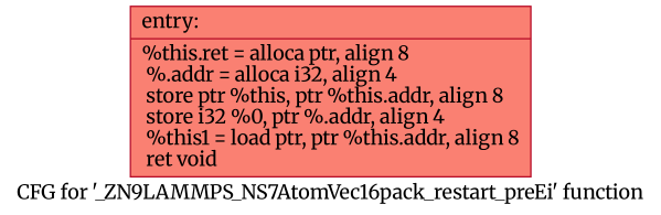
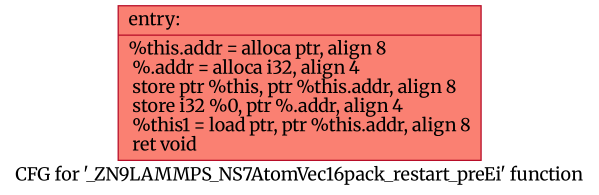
  digraph {
    label="CFG for '_ZN9LAMMPS_NS7AtomVec16pack_restart_preEi' function"
    fontname=Merriweather
-   n1 [color="#b70d28ff" fillcolor=salmon fontname=Merriweather label="{entry:\l|  %this.ret = alloca ptr, align 8\l  %.addr = alloca i32, align 4\l  store ptr %this, ptr %this.addr, align 8\l  store i32 %0, ptr %.addr, align 4\l  %this1 = load ptr, ptr %this.addr, align 8\l  ret void\l}" shape=record style=filled]
+   n1 [color="#b70d28ff" fillcolor=salmon fontname=Merriweather label="{entry:\l|  %this.addr = alloca ptr, align 8\l  %.addr = alloca i32, align 4\l  store ptr %this, ptr %this.addr, align 8\l  store i32 %0, ptr %.addr, align 4\l  %this1 = load ptr, ptr %this.addr, align 8\l  ret void\l}" shape=record style=filled]
  }
